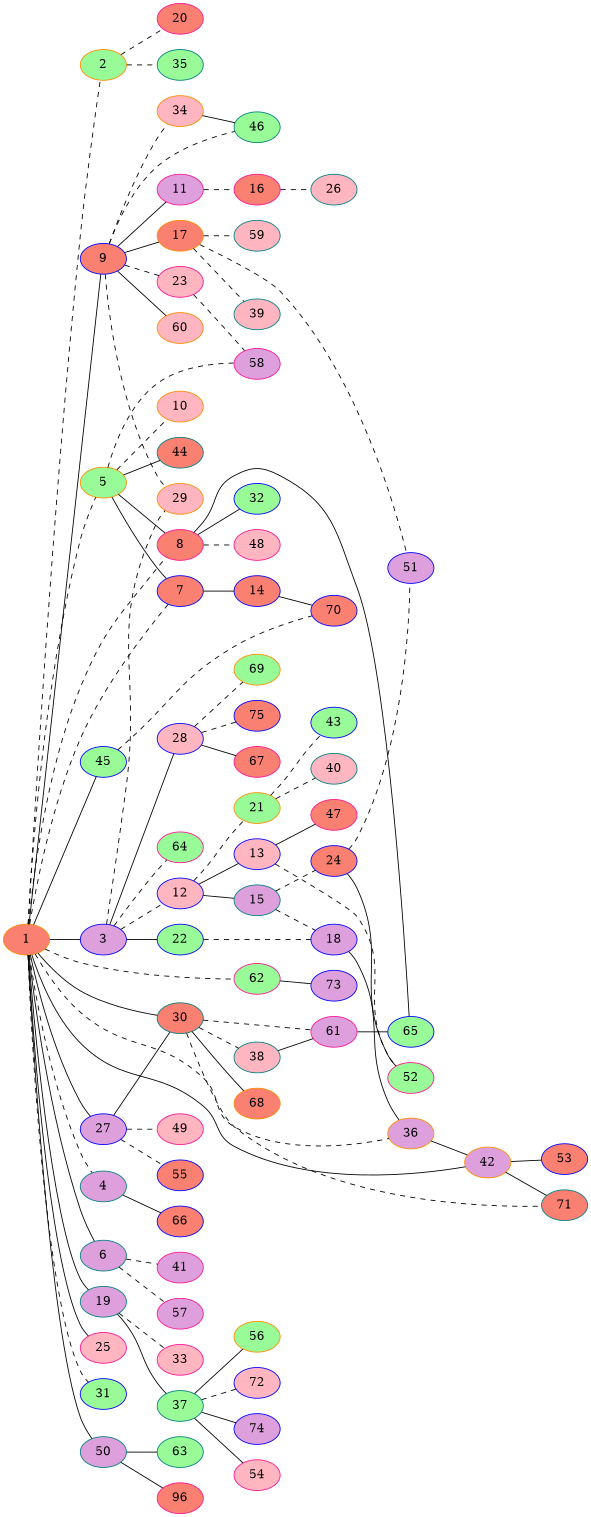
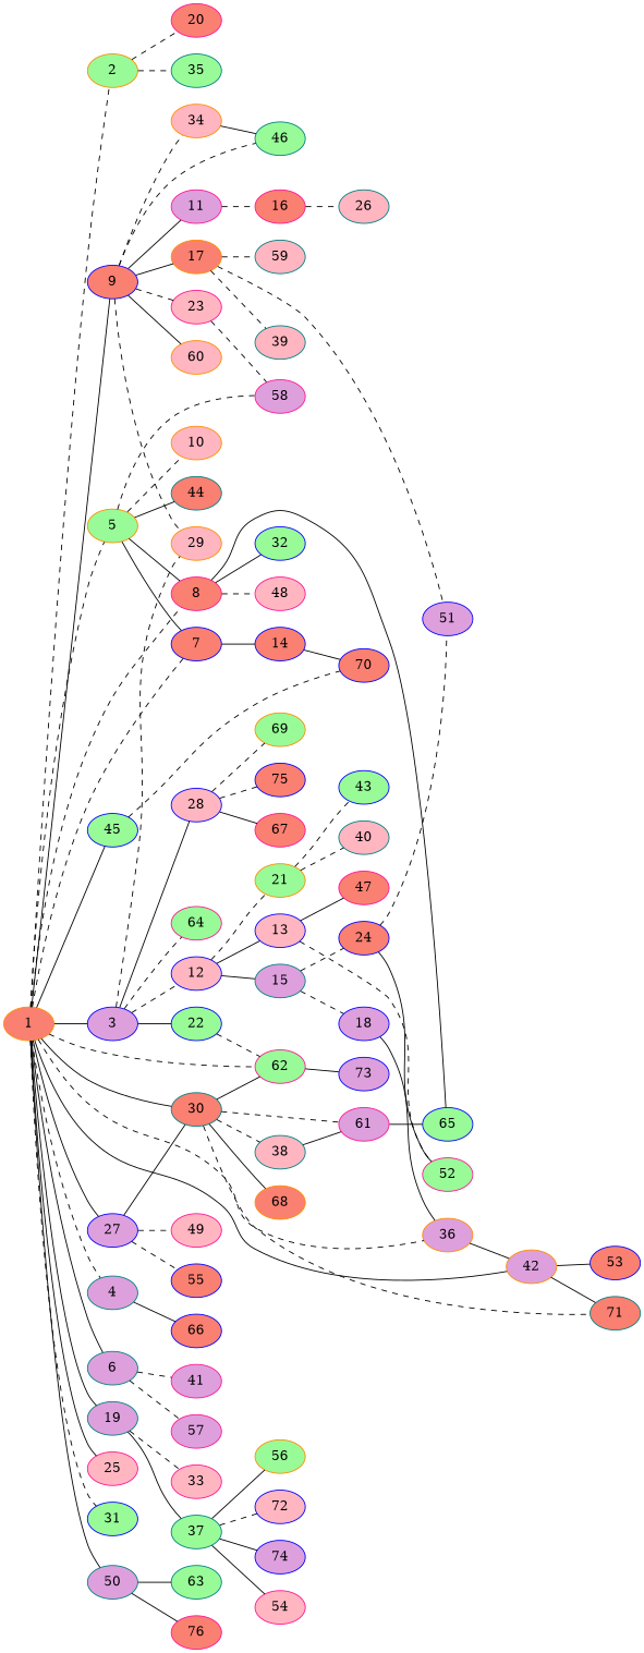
  graph {
    rankdir=LR
    node [color=blue fillcolor=salmon style=filled]
    edge [style=dashed weight=1.0]
    1 [color=darkorange]
    2 [color=darkorange fillcolor=palegreen]
    3 [fillcolor=plum]
    4 [color=teal fillcolor=plum]
    5 [color=darkorange fillcolor=palegreen]
    6 [color=teal fillcolor=plum]
    7
    8 [color=deeppink]
    9
    19 [color=teal fillcolor=plum]
    25 [color=deeppink fillcolor=lightpink]
    27 [fillcolor=plum]
    30 [color=teal]
    31 [fillcolor=palegreen]
    36 [color=darkorange fillcolor=plum]
    42 [color=darkorange fillcolor=plum]
    45 [fillcolor=palegreen]
    50 [color=teal fillcolor=plum]
    62 [color=deeppink fillcolor=palegreen]
    20 [color=deeppink]
    35 [color=teal fillcolor=palegreen]
    12 [fillcolor=lightpink]
    22 [fillcolor=palegreen]
    28 [fillcolor=lightpink]
    29 [color=darkorange fillcolor=lightpink]
    64 [color=deeppink fillcolor=palegreen]
    66
    10 [color=darkorange fillcolor=lightpink]
    44 [color=teal]
    58 [color=deeppink fillcolor=plum]
    41 [color=deeppink fillcolor=plum]
    57 [color=deeppink fillcolor=plum]
    14
    32 [fillcolor=palegreen]
    48 [color=deeppink fillcolor=lightpink]
    65 [fillcolor=palegreen]
    11 [color=deeppink fillcolor=plum]
    17 [color=darkorange]
    23 [color=deeppink fillcolor=lightpink]
    34 [color=darkorange fillcolor=lightpink]
    46 [color=teal fillcolor=palegreen]
    60 [color=darkorange fillcolor=lightpink]
    33 [color=deeppink fillcolor=lightpink]
    37 [color=teal fillcolor=palegreen]
    49 [color=deeppink fillcolor=lightpink]
    55
    38 [color=teal fillcolor=lightpink]
    61 [color=deeppink fillcolor=plum]
    68 [color=darkorange]
    71 [color=teal]
    53
    70
    63 [color=teal fillcolor=palegreen]
-   76 [color=deeppink label=96]
+   76 [color=deeppink]
    73 [fillcolor=plum]
    13 [fillcolor=lightpink]
    15 [color=teal fillcolor=plum]
    21 [color=darkorange fillcolor=palegreen]
    67 [color=deeppink]
    69 [color=darkorange fillcolor=palegreen]
    75
    16 [color=deeppink]
    39 [color=teal fillcolor=lightpink]
    51 [fillcolor=plum]
    59 [color=teal fillcolor=lightpink]
    26 [color=teal fillcolor=lightpink]
    47 [color=deeppink]
    52 [color=deeppink fillcolor=palegreen]
    18 [fillcolor=plum]
    24
    40 [color=teal fillcolor=lightpink]
    43 [fillcolor=palegreen]
    54 [color=deeppink fillcolor=lightpink]
    56 [color=darkorange fillcolor=palegreen]
    72 [fillcolor=lightpink]
    74 [fillcolor=plum]
    1 -- 2
    1 -- 3 [style=solid weight=24.0]
    1 -- 4
    1 -- 5
    1 -- 6 [style=solid]
    1 -- 7
    1 -- 8
    1 -- 9 [style=solid]
    1 -- 19 [style=solid]
    1 -- 25 [style=solid]
    1 -- 27 [style=solid]
    1 -- 30 [style=solid]
    1 -- 31
    1 -- 36
    1 -- 42 [style=solid]
    1 -- 45 [style=solid]
    1 -- 50 [style=solid]
    1 -- 62
    2 -- 20
    2 -- 35
    3 -- 12
    3 -- 22 [style=solid]
    3 -- 28 [style=solid]
    3 -- 29
    3 -- 64
    4 -- 66 [style=solid]
    5 -- 7 [style=solid]
    5 -- 8 [style=solid]
    5 -- 10
    5 -- 44 [style=solid]
    5 -- 58
    6 -- 41
    6 -- 57
    7 -- 14 [style=solid weight=6.0]
    8 -- 32 [style=solid]
    8 -- 48
    8 -- 65 [style=solid]
    9 -- 29
    9 -- 11 [style=solid]
    9 -- 17 [style=solid]
    9 -- 23
    9 -- 34
    9 -- 46
    9 -- 60 [style=solid]
    19 -- 33
    19 -- 37 [style=solid]
    27 -- 30 [style=solid]
    27 -- 49
    27 -- 55
+   30 -- 62 [style=solid]
    30 -- 38
    30 -- 61
    30 -- 68 [style=solid]
    30 -- 71
    36 -- 42 [style=solid]
    42 -- 71 [style=solid]
    42 -- 53 [style=solid]
    45 -- 70
    50 -- 63 [style=solid]
    50 -- 76 [style=solid]
    62 -- 73 [style=solid]
    12 -- 13 [style=solid]
    12 -- 15 [style=solid]
    12 -- 21
-   22 -- 18
+   22 -- 62
    28 -- 67 [style=solid]
    28 -- 69
    28 -- 75
    14 -- 70 [style=solid]
    11 -- 16
    17 -- 39
    17 -- 51
    17 -- 59
    23 -- 58
    34 -- 46 [style=solid]
    37 -- 54 [style=solid]
    37 -- 56 [style=solid]
    37 -- 72
    37 -- 74 [style=solid]
    38 -- 61 [style=solid]
    61 -- 65 [style=solid weight=4.0]
    13 -- 47 [style=solid weight=2.0]
    13 -- 52
    15 -- 18 [weight=2.0]
    15 -- 24
    21 -- 40
    21 -- 43
    16 -- 26
    18 -- 36 [style=solid]
    24 -- 51
    24 -- 52 [style=solid]
  }
